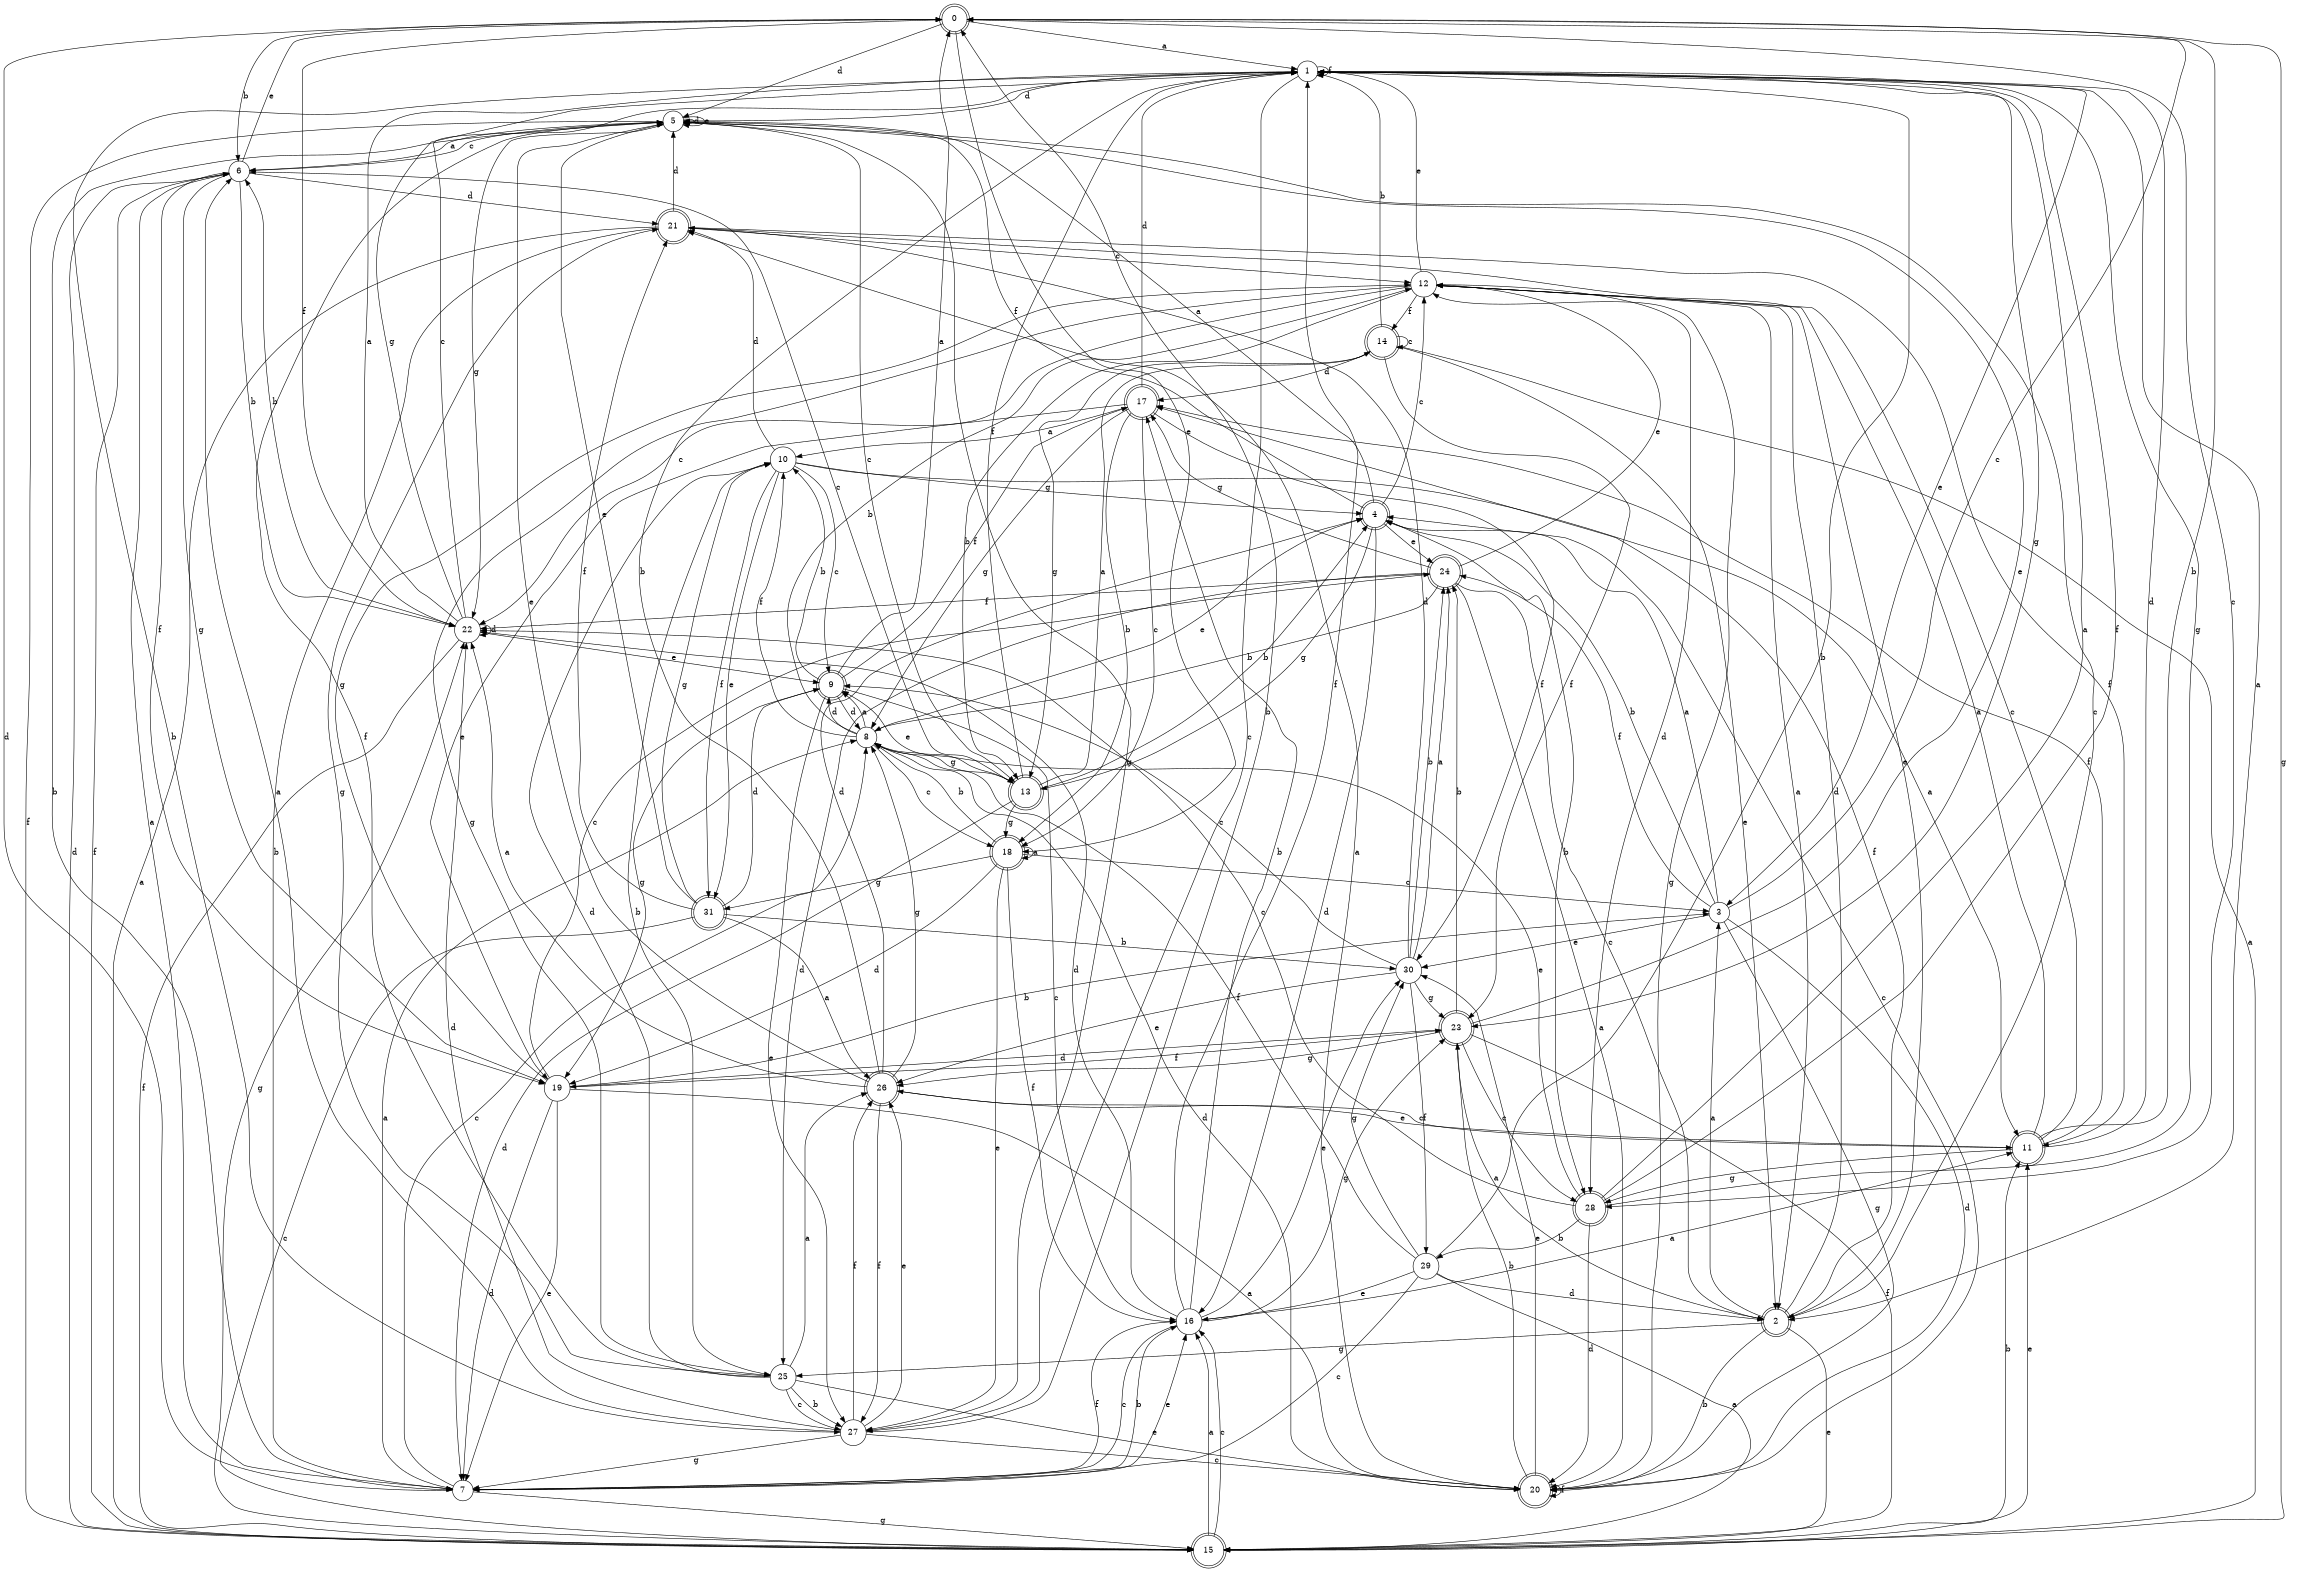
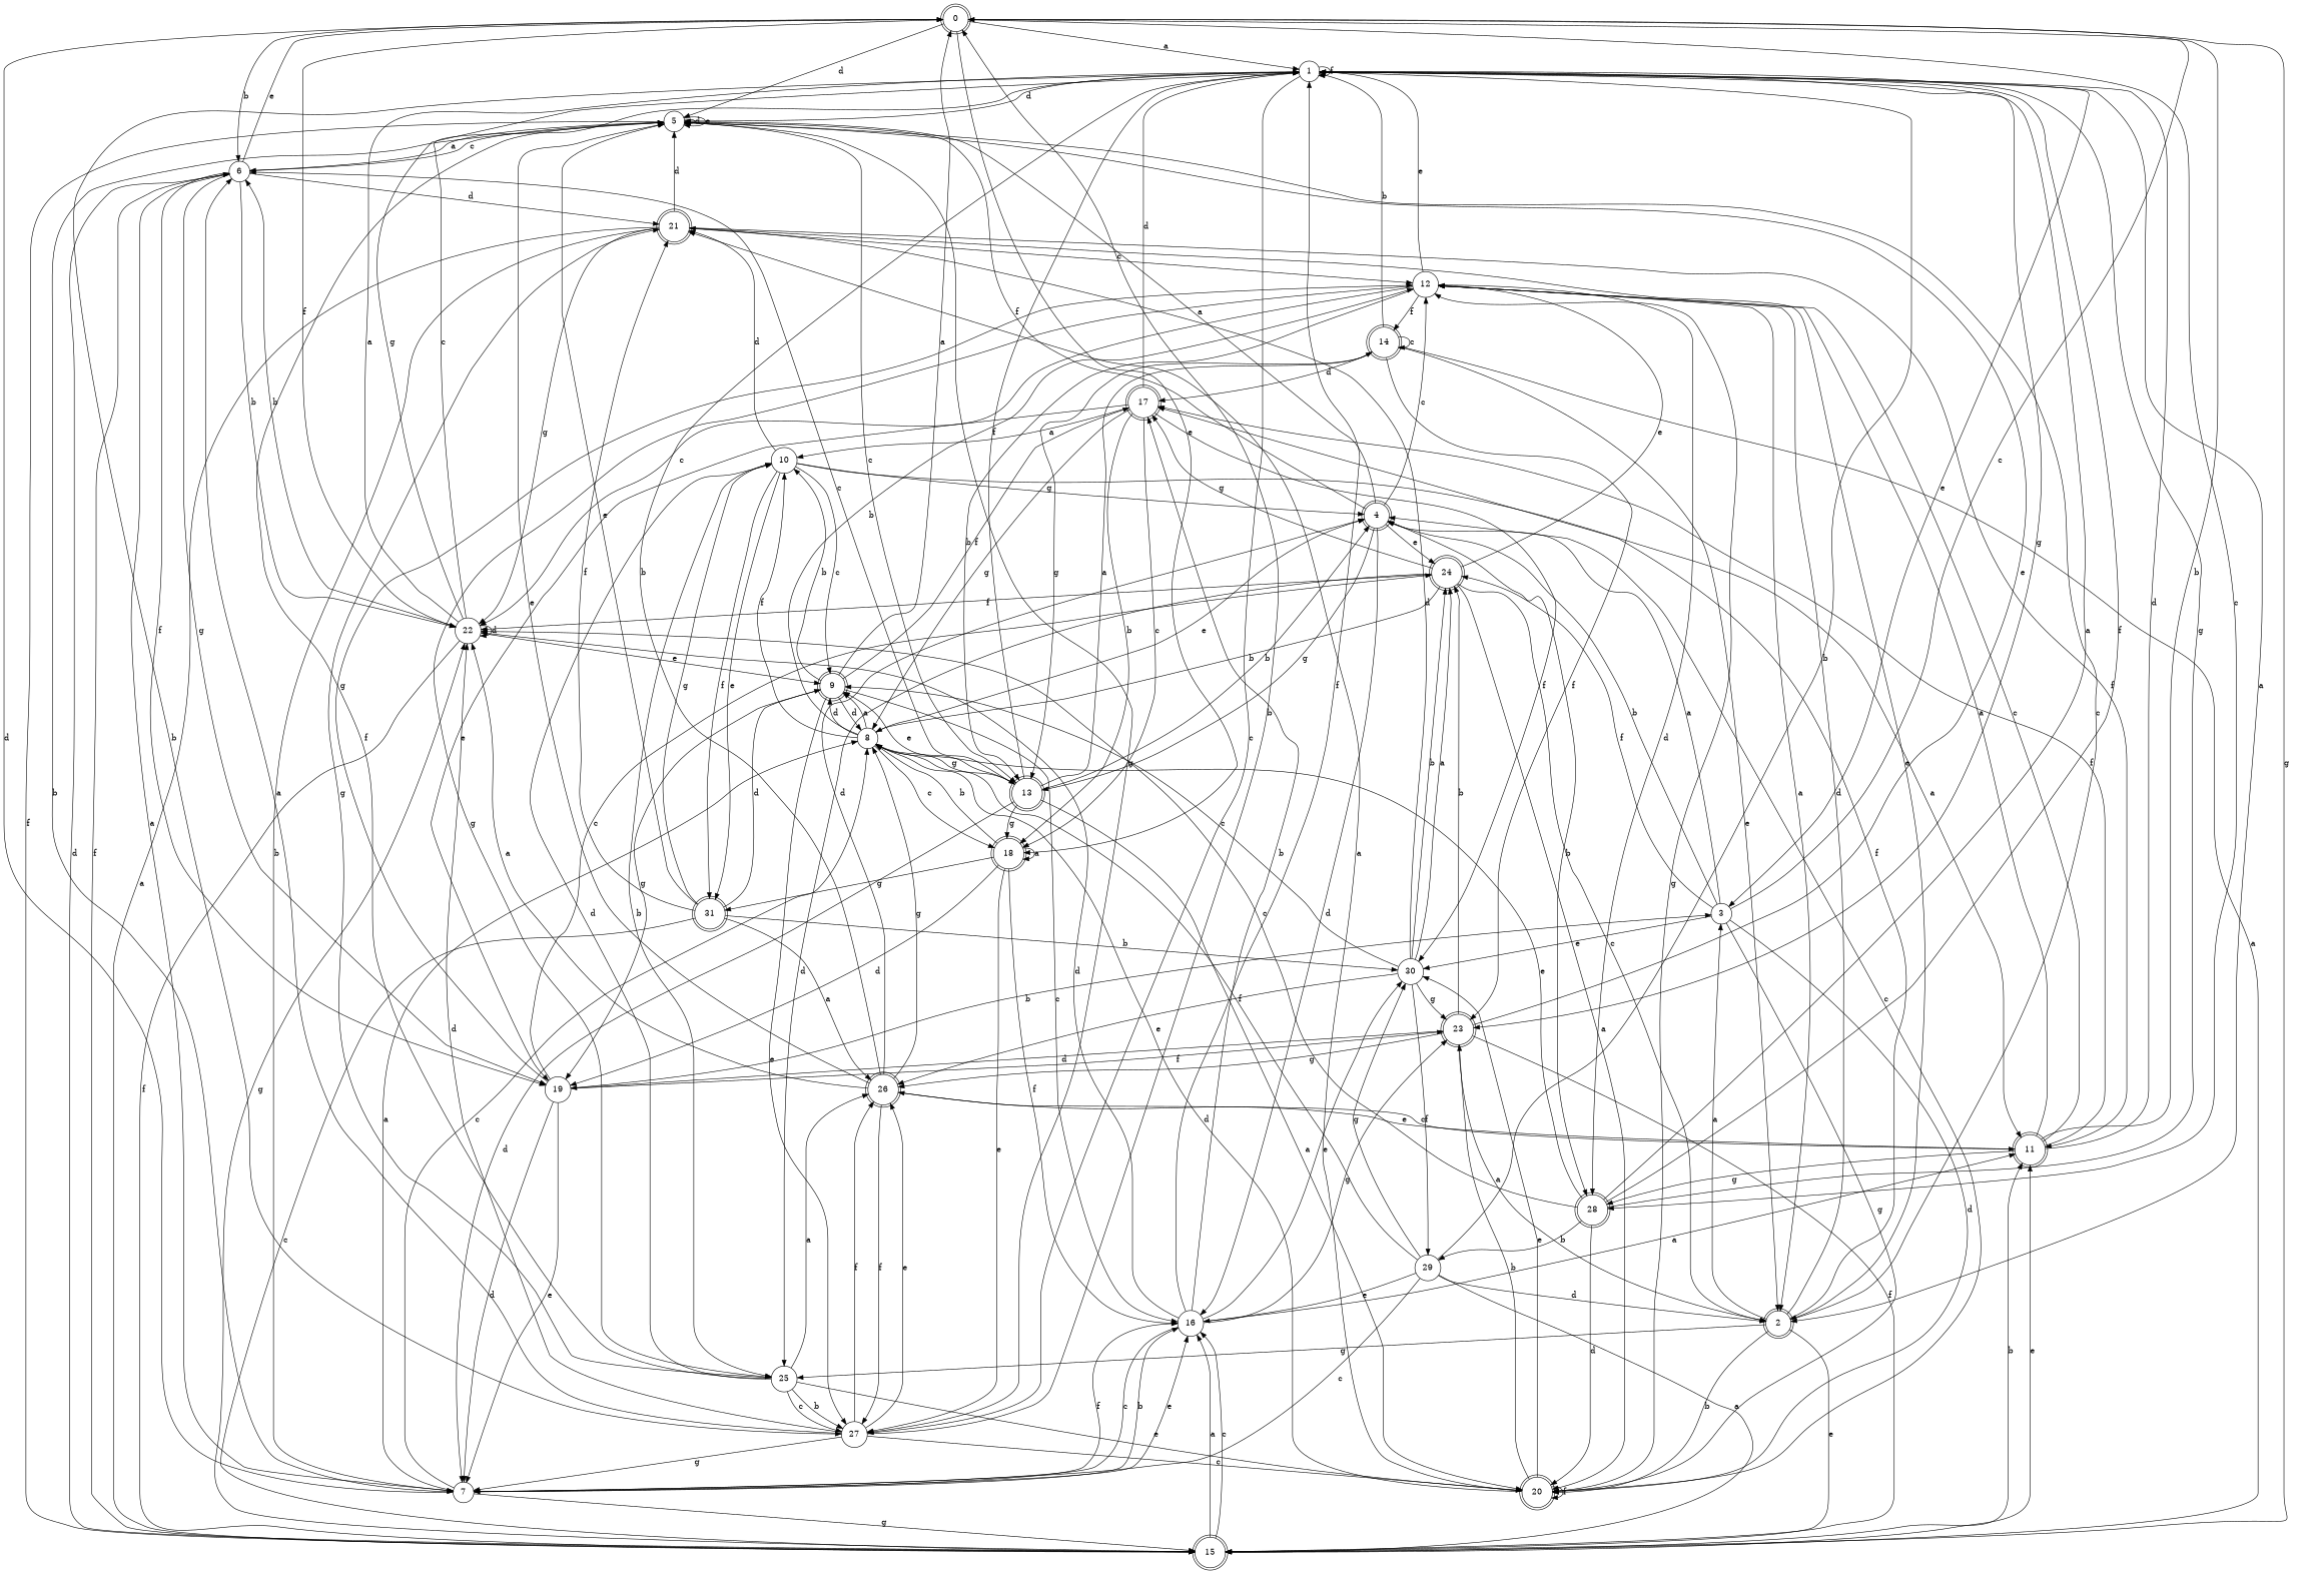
  digraph {
    rankdir=TB
    node [color=black fillcolor=white shape=doublecircle style="rounded,filled"]
    n1 [label=0]
    n2 [label=1 shape=circle style=filled]
    n3 [label=5 shape=circle style=filled]
    n4 [label=6 shape=circle style=filled]
    n5 [label=15]
    n6 [label=18]
    n7 [label=22 shape=circle style=filled]
    n8 [label=28]
    n9 [label=2]
    n10 [label=3 shape=circle style=filled]
    n11 [label=23]
    n12 [label=27 shape=circle style=filled]
    n13 [label=13]
    n14 [label=7 shape=circle style=filled]
    n15 [label=19 shape=circle style=filled]
    n16 [label=21]
    n17 [label=16 shape=circle style=filled]
    n18 [label=11]
    n19 [label=8 shape=circle style=filled]
    n20 [label=31]
    n21 [label=9]
    n22 [label=20]
    n23 [label=29 shape=circle style=filled]
    n24 [label=12 shape=circle style=filled]
    n25 [label=17]
    n26 [label=25 shape=circle style=filled]
    n27 [label=4]
    n28 [label=24]
    n29 [label=30 shape=circle style=filled]
    n30 [label=26]
    n31 [label=14]
    n32 [label=10 shape=circle style=filled]
    n1 -> n2 [label=a]
    n1 -> n3 [label=d]
    n1 -> n4 [label=b]
    n1 -> n5 [label=g]
    n1 -> n6 [label=e]
    n1 -> n7 [label=f]
    n1 -> n8 [label=c]
    n2 -> n2 [label=f]
    n2 -> n3 [label=d]
    n2 -> n9 [label=a]
    n2 -> n10 [label=e]
    n2 -> n11 [label=g]
    n2 -> n12 [label=b]
    n2 -> n12 [label=c]
    n3 -> n3 [label=d]
    n3 -> n3 [label=e]
    n3 -> n4 [label=a]
    n3 -> n5 [label=f]
    n3 -> n12 [label=g]
    n3 -> n13 [label=c]
    n3 -> n14 [label=b]
    n4 -> n1 [label=e]
    n4 -> n3 [label=c]
    n4 -> n7 [label=b]
    n4 -> n14 [label=a]
    n4 -> n15 [label=f]
    n4 -> n15 [label=g]
    n4 -> n16 [label=d]
    n5 -> n4 [label=d]
    n5 -> n4 [label=f]
    n5 -> n7 [label=g]
    n5 -> n17 [label=a]
    n5 -> n17 [label=c]
    n5 -> n18 [label=b]
    n5 -> n18 [label=e]
    n6 -> n6 [label=a]
-   n6 -> n10 [label=c]
    n6 -> n12 [label=e]
    n6 -> n15 [label=d]
    n6 -> n17 [label=f]
    n6 -> n19 [label=b]
    n6 -> n20 [label=g]
    n7 -> n2 [label=a]
    n7 -> n2 [label=c]
    n7 -> n2 [label=g]
    n7 -> n4 [label=b]
    n7 -> n5 [label=f]
    n7 -> n7 [label=d]
    n7 -> n21 [label=e]
    n8 -> n2 [label=a]
    n8 -> n2 [label=f]
    n8 -> n2 [label=g]
    n8 -> n7 [label=c]
    n8 -> n19 [label=e]
    n8 -> n22 [label=d]
    n8 -> n23 [label=b]
    n9 -> n3 [label=c]
    n9 -> n5 [label=e]
    n9 -> n10 [label=a]
    n9 -> n22 [label=b]
    n9 -> n24 [label=d]
    n9 -> n25 [label=f]
    n9 -> n26 [label=g]
    n10 -> n1 [label=c]
    n10 -> n22 [label=d]
    n10 -> n22 [label=g]
    n10 -> n27 [label=a]
    n10 -> n27 [label=b]
    n10 -> n28 [label=f]
    n10 -> n29 [label=e]
    n11 -> n3 [label=e]
    n11 -> n5 [label=f]
-   n11 -> n8 [label=c]
    n11 -> n9 [label=a]
    n11 -> n15 [label=d]
    n11 -> n28 [label=b]
    n11 -> n30 [label=g]
    n12 -> n1 [label=b]
    n12 -> n4 [label=a]
    n12 -> n7 [label=d]
    n12 -> n14 [label=g]
    n12 -> n22 [label=c]
    n12 -> n30 [label=e]
    n12 -> n30 [label=f]
    n13 -> n2 [label=f]
    n13 -> n4 [label=c]
    n13 -> n6 [label=g]
    n13 -> n14 [label=d]
    n13 -> n21 [label=e]
    n13 -> n27 [label=b]
    n13 -> n31 [label=a]
    n14 -> n1 [label=d]
    n14 -> n5 [label=g]
    n14 -> n17 [label=b]
    n14 -> n17 [label=e]
    n14 -> n17 [label=f]
    n14 -> n19 [label=a]
    n14 -> n19 [label=c]
    n15 -> n10 [label=b]
    n15 -> n11 [label=f]
    n15 -> n14 [label=d]
    n15 -> n14 [label=e]
-   n15 -> n22 [label=a]
+   n13 -> n22 [label=a]
    n15 -> n24 [label=g]
    n15 -> n28 [label=c]
    n16 -> n3 [label=d]
    n16 -> n5 [label=a]
-   n3 -> n7 [label=g]
+   n16 -> n7 [label=g]
    n16 -> n9 [label=e]
    n16 -> n14 [label=b]
    n16 -> n18 [label=f]
    n16 -> n24 [label=c]
    n17 -> n2 [label=f]
    n17 -> n7 [label=d]
    n17 -> n11 [label=g]
    n17 -> n14 [label=c]
    n17 -> n18 [label=a]
    n17 -> n25 [label=b]
    n17 -> n29 [label=e]
    n18 -> n1 [label=b]
    n18 -> n2 [label=d]
    n18 -> n8 [label=g]
    n18 -> n24 [label=a]
    n18 -> n24 [label=c]
    n18 -> n25 [label=f]
    n18 -> n30 [label=e]
    n19 -> n6 [label=c]
    n19 -> n13 [label=g]
    n19 -> n21 [label=a]
    n19 -> n21 [label=d]
    n19 -> n24 [label=b]
    n19 -> n27 [label=e]
    n19 -> n32 [label=f]
    n20 -> n3 [label=e]
    n20 -> n5 [label=c]
    n20 -> n16 [label=f]
    n20 -> n21 [label=d]
    n20 -> n29 [label=b]
    n20 -> n30 [label=a]
    n20 -> n32 [label=g]
    n21 -> n1 [label=a]
    n21 -> n12 [label=e]
    n21 -> n15 [label=g]
    n21 -> n17 [label=c]
    n21 -> n19 [label=d]
    n21 -> n25 [label=f]
    n21 -> n32 [label=b]
    n22 -> n11 [label=b]
    n22 -> n16 [label=a]
    n22 -> n19 [label=d]
    n22 -> n22 [label=f]
    n22 -> n24 [label=g]
    n22 -> n27 [label=c]
    n22 -> n29 [label=e]
    n23 -> n2 [label=b]
    n23 -> n5 [label=a]
    n23 -> n9 [label=d]
    n23 -> n14 [label=c]
    n23 -> n17 [label=e]
    n23 -> n19 [label=f]
    n23 -> n29 [label=g]
    n24 -> n2 [label=e]
    n24 -> n7 [label=c]
    n24 -> n8 [label=d]
    n24 -> n9 [label=a]
    n24 -> n13 [label=b]
    n24 -> n26 [label=g]
    n24 -> n31 [label=f]
    n25 -> n2 [label=d]
    n25 -> n6 [label=b]
    n25 -> n6 [label=c]
    n25 -> n15 [label=e]
    n25 -> n19 [label=g]
    n25 -> n29 [label=f]
    n25 -> n32 [label=a]
    n26 -> n3 [label=f]
    n26 -> n12 [label=b]
    n26 -> n12 [label=c]
    n26 -> n16 [label=g]
    n26 -> n22 [label=e]
    n26 -> n30 [label=a]
    n26 -> n32 [label=d]
    n27 -> n3 [label=a]
    n27 -> n3 [label=f]
    n27 -> n8 [label=b]
    n27 -> n13 [label=g]
    n27 -> n17 [label=d]
    n27 -> n24 [label=c]
    n27 -> n28 [label=e]
    n28 -> n7 [label=f]
    n28 -> n9 [label=c]
    n28 -> n19 [label=b]
    n28 -> n22 [label=a]
    n28 -> n24 [label=e]
    n28 -> n25 [label=g]
    n28 -> n26 [label=d]
    n29 -> n11 [label=g]
    n29 -> n16 [label=d]
    n29 -> n21 [label=c]
    n29 -> n23 [label=f]
    n29 -> n28 [label=a]
    n29 -> n28 [label=b]
    n29 -> n30 [label=e]
    n30 -> n2 [label=b]
    n30 -> n3 [label=e]
    n30 -> n7 [label=a]
    n30 -> n12 [label=f]
    n30 -> n18 [label=c]
    n30 -> n19 [label=g]
    n30 -> n27 [label=d]
    n31 -> n2 [label=b]
    n31 -> n5 [label=a]
    n31 -> n9 [label=e]
    n31 -> n11 [label=f]
    n31 -> n13 [label=g]
    n31 -> n25 [label=d]
    n31 -> n31 [label=c]
    n32 -> n16 [label=d]
    n32 -> n18 [label=a]
    n32 -> n20 [label=e]
    n32 -> n20 [label=f]
    n32 -> n21 [label=c]
    n32 -> n26 [label=b]
    n32 -> n27 [label=g]
  }
